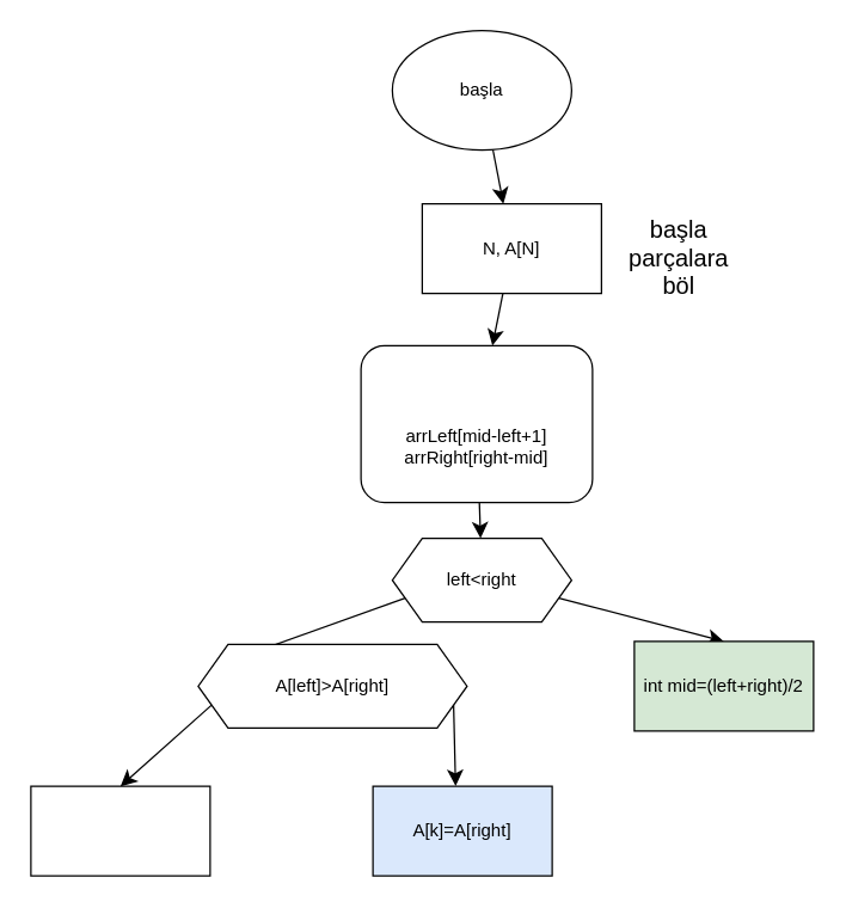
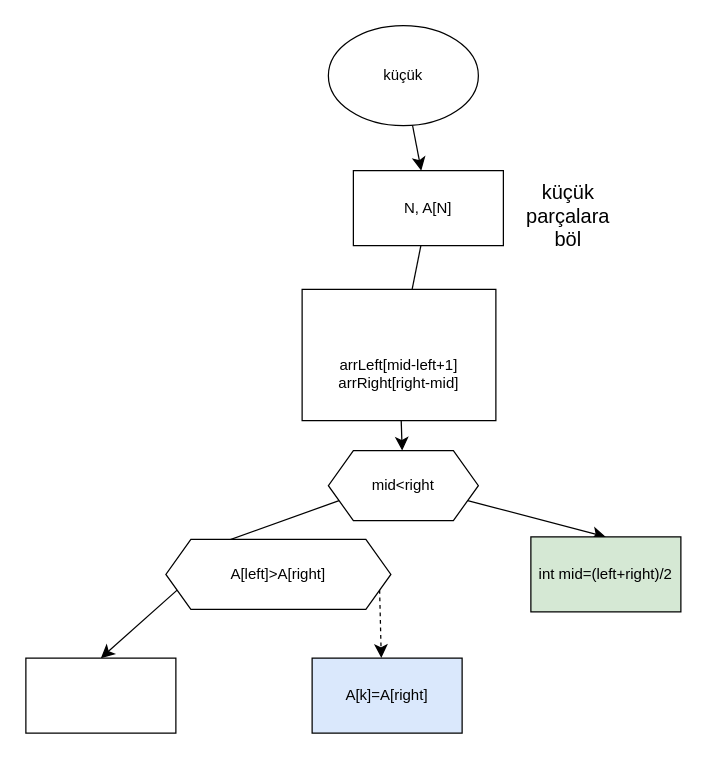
  <mxCell id="0" />
  <mxCell id="1" parent="0" />
  <mxCell id="2" value="" style="edgeStyle=none;curved=1;rounded=0;orthogonalLoop=1;jettySize=auto;html=1;fontSize=12;startSize=8;endSize=8;" edge="1" parent="1" source="3" target="5"><mxGeometry relative="1" as="geometry" /></mxCell>
- <mxCell id="3" value="başla" style="ellipse;whiteSpace=wrap;html=1;" vertex="1" parent="1"><mxGeometry x="262" y="20" width="120" height="80" as="geometry" /></mxCell>
- <mxCell id="4" value="" style="edgeStyle=none;curved=1;rounded=0;orthogonalLoop=1;jettySize=auto;html=1;fontSize=12;startSize=8;endSize=8;" edge="1" parent="1" source="5" target="7"><mxGeometry relative="1" as="geometry" /></mxCell>
+ <mxCell id="3" value="küçük" style="ellipse;whiteSpace=wrap;html=1;" vertex="1" parent="1"><mxGeometry x="262" y="20" width="120" height="80" as="geometry" /></mxCell>
+ <mxCell id="4" value="" style="edgeStyle=none;curved=1;rounded=0;orthogonalLoop=1;jettySize=auto;html=1;fontSize=12;startSize=8;endSize=8;endArrow=none;" edge="1" parent="1" source="5" target="7"><mxGeometry relative="1" as="geometry" /></mxCell>
  <mxCell id="5" value="N, A[N]" style="rounded=0;whiteSpace=wrap;html=1;" vertex="1" parent="1"><mxGeometry x="282" y="136" width="120" height="60" as="geometry" /></mxCell>
  <mxCell id="6" value="" style="edgeStyle=none;curved=1;rounded=0;orthogonalLoop=1;jettySize=auto;html=1;fontSize=12;startSize=8;endSize=8;" edge="1" parent="1" source="7" target="11"><mxGeometry relative="1" as="geometry" /></mxCell>
- <mxCell id="7" value="&lt;br&gt;&lt;div&gt;&lt;br&gt;&lt;/div&gt;&lt;div&gt;arrLeft[mid-left+1]&lt;/div&gt;&lt;div&gt;arrRight[right-mid]&lt;/div&gt;" style="whiteSpace=wrap;html=1;rounded=1;" vertex="1" parent="1"><mxGeometry x="241" y="231" width="155" height="105" as="geometry" /></mxCell>
- <mxCell id="8" value="başla parçalara böl" style="text;html=1;align=center;verticalAlign=middle;whiteSpace=wrap;rounded=0;fontSize=16;" vertex="1" parent="1"><mxGeometry x="424" y="157" width="60" height="30" as="geometry" /></mxCell>
+ <mxCell id="7" value="&lt;br&gt;&lt;div&gt;&lt;br&gt;&lt;/div&gt;&lt;div&gt;arrLeft[mid-left+1]&lt;/div&gt;&lt;div&gt;arrRight[right-mid]&lt;/div&gt;" style="rounded=0;whiteSpace=wrap;html=1;" vertex="1" parent="1"><mxGeometry x="241" y="231" width="155" height="105" as="geometry" /></mxCell>
+ <mxCell id="8" value="küçük parçalara böl" style="text;html=1;align=center;verticalAlign=middle;whiteSpace=wrap;rounded=0;fontSize=16;" vertex="1" parent="1"><mxGeometry x="424" y="157" width="60" height="30" as="geometry" /></mxCell>
  <mxCell id="9" style="edgeStyle=none;curved=1;rounded=0;orthogonalLoop=1;jettySize=auto;html=1;fontSize=12;startSize=8;endSize=8;exitX=0;exitY=0.75;exitDx=0;exitDy=0;entryX=0;entryY=0.25;entryDx=0;entryDy=0;" edge="1" parent="1" source="11" target="14"><mxGeometry relative="1" as="geometry" /></mxCell>
  <mxCell id="10" style="edgeStyle=none;curved=1;rounded=0;orthogonalLoop=1;jettySize=auto;html=1;exitX=1;exitY=0.75;exitDx=0;exitDy=0;fontSize=12;startSize=8;endSize=8;entryX=0.5;entryY=0;entryDx=0;entryDy=0;" edge="1" parent="1" source="11" target="17"><mxGeometry relative="1" as="geometry"><mxPoint x="503.333" y="455.407" as="targetPoint" /></mxGeometry></mxCell>
- <mxCell id="11" value="left&amp;lt;right" style="shape=hexagon;perimeter=hexagonPerimeter2;whiteSpace=wrap;html=1;fixedSize=1;rounded=0;" vertex="1" parent="1"><mxGeometry x="262" y="360" width="120" height="56" as="geometry" /></mxCell>
- <mxCell id="12" style="edgeStyle=none;curved=1;rounded=0;orthogonalLoop=1;jettySize=auto;html=1;exitX=1;exitY=0.75;exitDx=0;exitDy=0;fontSize=12;startSize=8;endSize=8;entryX=0.461;entryY=-0.003;entryDx=0;entryDy=0;entryPerimeter=0;" edge="1" parent="1" source="14" target="15"><mxGeometry relative="1" as="geometry"><mxPoint x="297" y="520" as="targetPoint" /></mxGeometry></mxCell>
+ <mxCell id="11" value="mid&amp;lt;right" style="shape=hexagon;perimeter=hexagonPerimeter2;whiteSpace=wrap;html=1;fixedSize=1;rounded=0;" vertex="1" parent="1"><mxGeometry x="262" y="360" width="120" height="56" as="geometry" /></mxCell>
+ <mxCell id="12" style="edgeStyle=none;curved=1;rounded=0;orthogonalLoop=1;jettySize=auto;html=1;exitX=1;exitY=0.75;exitDx=0;exitDy=0;fontSize=12;startSize=8;endSize=8;entryX=0.461;entryY=-0.003;entryDx=0;entryDy=0;entryPerimeter=0;dashed=1;" edge="1" parent="1" source="14" target="15"><mxGeometry relative="1" as="geometry"><mxPoint x="297" y="520" as="targetPoint" /></mxGeometry></mxCell>
  <mxCell id="13" style="edgeStyle=none;curved=1;rounded=0;orthogonalLoop=1;jettySize=auto;html=1;exitX=0;exitY=0.75;exitDx=0;exitDy=0;fontSize=12;startSize=8;endSize=8;entryX=0.5;entryY=0;entryDx=0;entryDy=0;" edge="1" parent="1" source="14" target="16"><mxGeometry relative="1" as="geometry"><mxPoint x="89.741" y="516.593" as="targetPoint" /></mxGeometry></mxCell>
  <mxCell id="14" value="A[left]&amp;gt;A[right]" style="shape=hexagon;perimeter=hexagonPerimeter2;whiteSpace=wrap;html=1;fixedSize=1;rounded=0;" vertex="1" parent="1"><mxGeometry x="132" y="431" width="180" height="56" as="geometry" /></mxCell>
  <mxCell id="15" value="A[k]=A[right]" style="rounded=0;whiteSpace=wrap;html=1;fillColor=#dae8fc;" vertex="1" parent="1"><mxGeometry x="249" y="526" width="120" height="60" as="geometry" /></mxCell>
  <mxCell id="16" value="" style="rounded=0;whiteSpace=wrap;html=1;" vertex="1" parent="1"><mxGeometry x="20" y="526" width="120" height="60" as="geometry" /></mxCell>
  <mxCell id="17" value="int mid=(left+right)/2" style="rounded=0;whiteSpace=wrap;html=1;fillColor=#d5e8d4;" vertex="1" parent="1"><mxGeometry x="424" y="429" width="120" height="60" as="geometry" /></mxCell>
